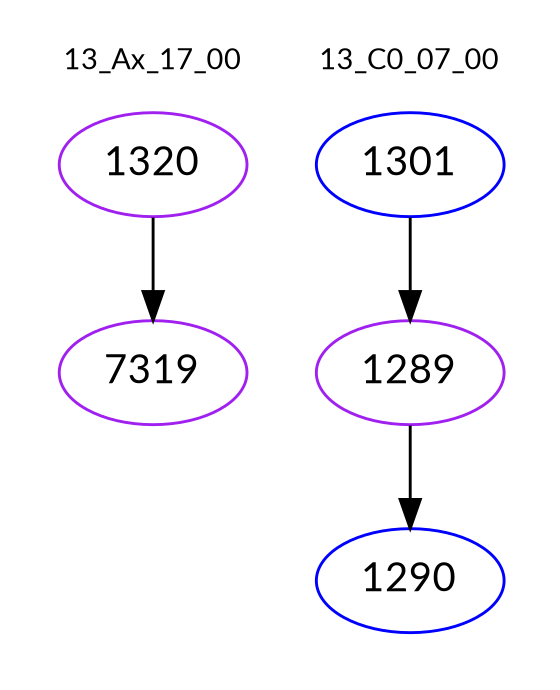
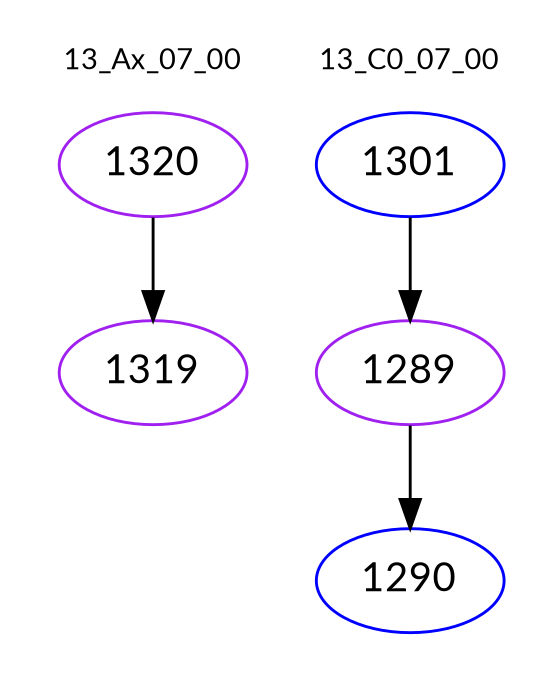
  digraph {
    fontname=Lato
    node [color=purple fontname=Lato]
    edge [color=black fontname=Lato]
    n1 [label=1320]
-   n2 [label=7319]
+   n2 [label=1319]
    n3 [color=blue label=1301]
    n4 [label=1289]
    n5 [color=blue label=1290]
    subgraph cluster_1 {
      color=white
      fontsize=10
-     label="13_Ax_17_00"
+     label="13_Ax_07_00"
      n1
      n2
    }
    subgraph cluster_2 {
      color=white
      fontsize=10
      label="13_C0_07_00"
      n3
      n4
      n5
    }
    n1 -> n2
    n3 -> n4
    n4 -> n5
  }
